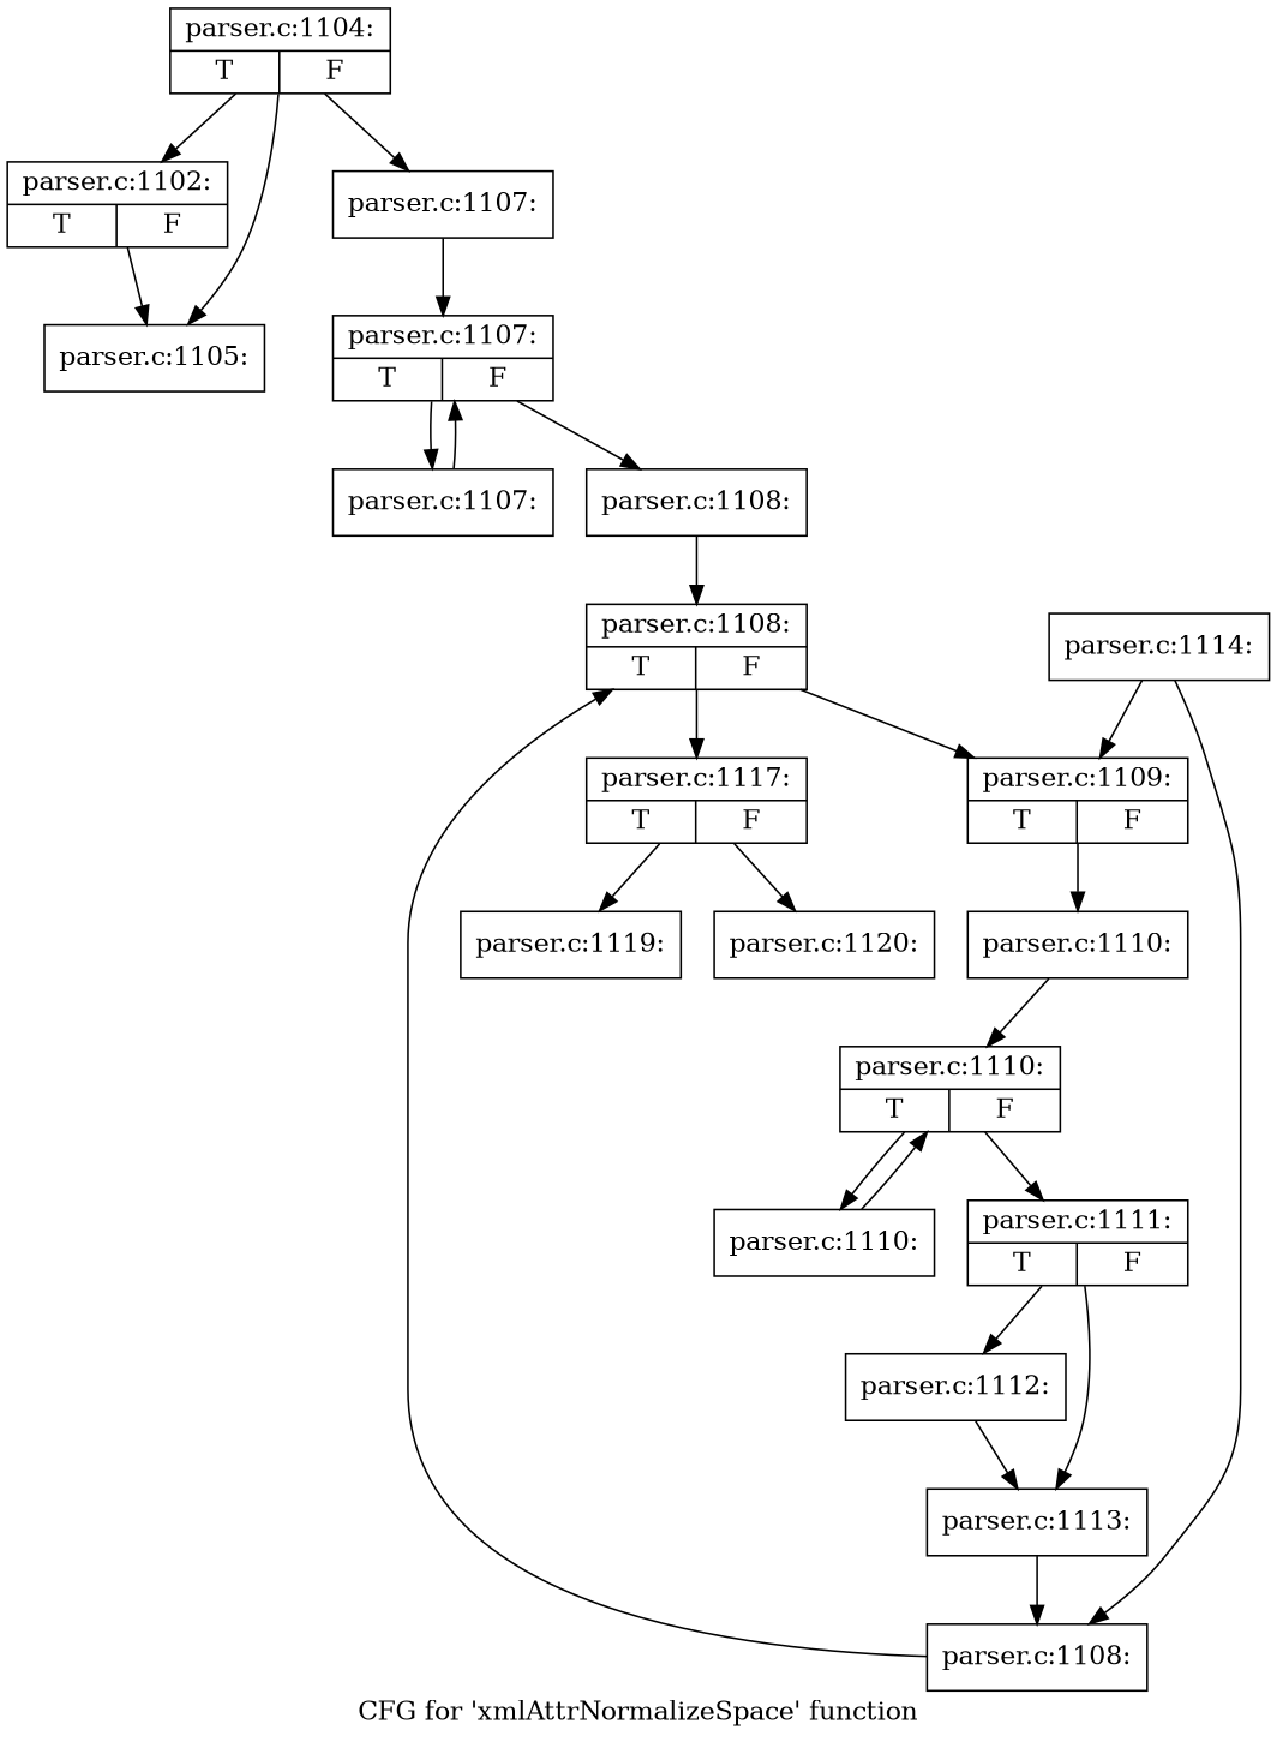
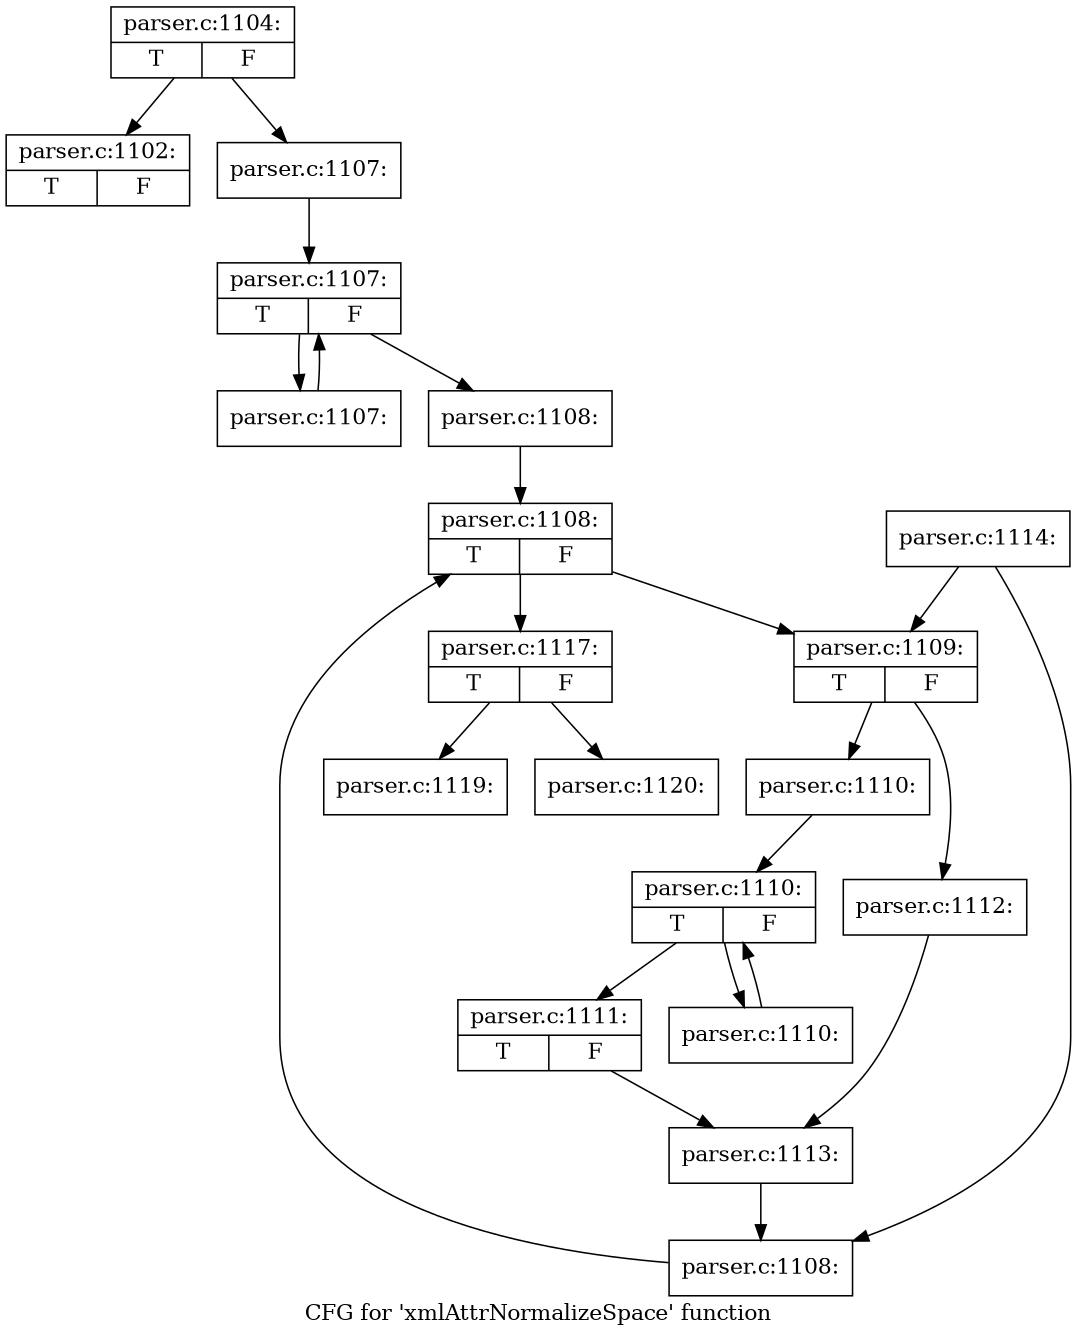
  digraph {
    label="CFG for 'xmlAttrNormalizeSpace' function"
    node [shape=record]
    n1 [label="{parser.c:1102:|{<s0>T|<s1>F}}"]
-   n2 [label="{parser.c:1105:}"]
    n3 [label="{parser.c:1104:|{<s0>T|<s1>F}}"]
    n4 [label="{parser.c:1107:}"]
    n5 [label="{parser.c:1107:|{<s0>T|<s1>F}}"]
    n6 [label="{parser.c:1107:}"]
    n7 [label="{parser.c:1108:}"]
    n8 [label="{parser.c:1108:|{<s0>T|<s1>F}}"]
    n9 [label="{parser.c:1109:|{<s0>T|<s1>F}}"]
    n10 [label="{parser.c:1117:|{<s0>T|<s1>F}}"]
    n11 [label="{parser.c:1110:}"]
    n12 [label="{parser.c:1119:}"]
    n13 [label="{parser.c:1120:}"]
    n14 [label="{parser.c:1110:|{<s0>T|<s1>F}}"]
    n15 [label="{parser.c:1114:}"]
    n16 [label="{parser.c:1108:}"]
    n17 [label="{parser.c:1110:}"]
    n18 [label="{parser.c:1111:|{<s0>T|<s1>F}}"]
    n19 [label="{parser.c:1112:}"]
    n20 [label="{parser.c:1113:}"]
-   n1 -> n2
    n3 -> n1
-   n3 -> n2
    n3 -> n4
    n4 -> n5
    n5 -> n6
    n5 -> n7
    n6 -> n5
    n7 -> n8
    n8 -> n9
    n8 -> n10
    n9 -> n11
    n10 -> n12
    n10 -> n13
    n11 -> n14
    n14 -> n17
    n14 -> n18
    n15 -> n9
    n15 -> n16
    n16 -> n8
    n17 -> n14
-   n18 -> n19
+   n9 -> n19
    n18 -> n20
    n19 -> n20
    n20 -> n16
  }
